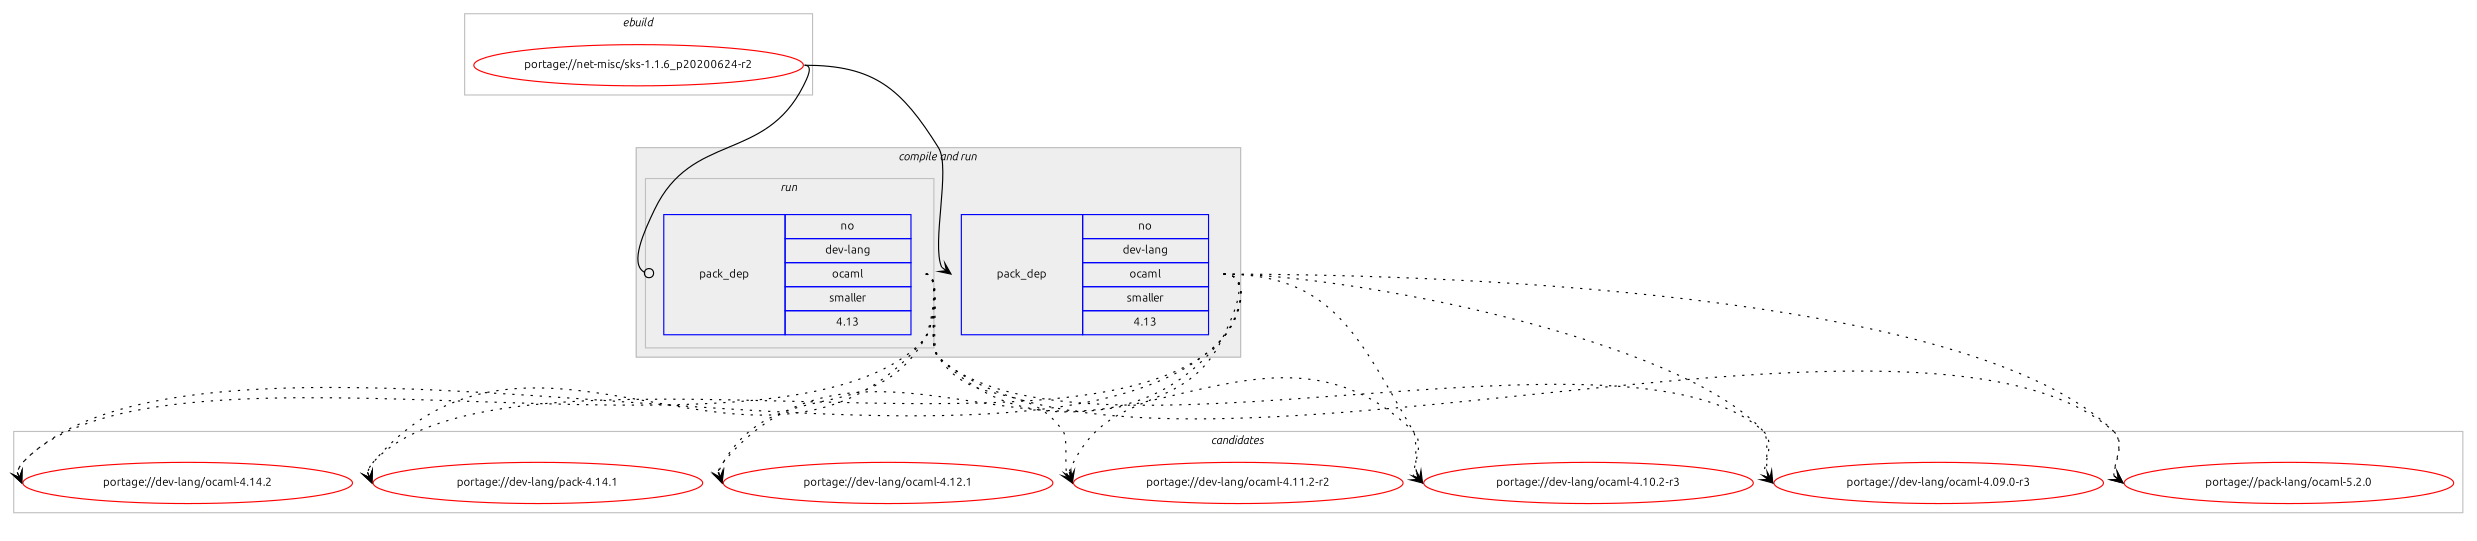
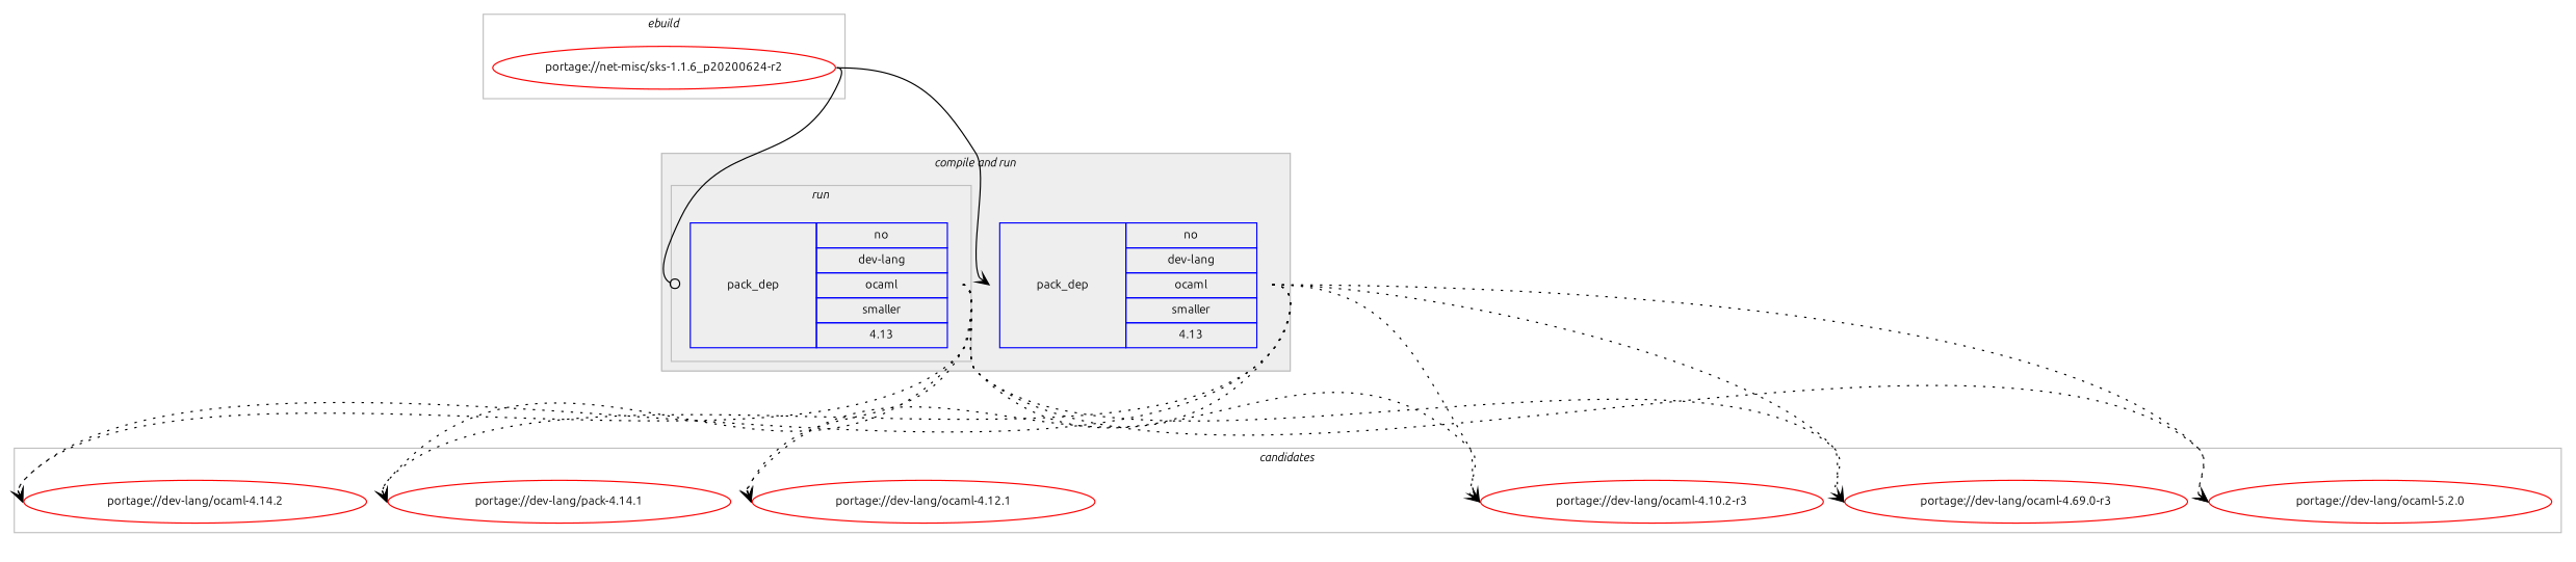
  digraph {
    compound=true
    concentrate=true
    fontname=Ubuntu
    fontsize=10
    newrank=true
    rankdir=TB
    ranksep=1.5
    node [color=red fontname=Ubuntu fontsize=10]
    edge [arrowhead=vee fontname=Ubuntu headport=w style=dotted tailport=e weight=100]
    n1 [label="portage://net-misc/sks-1.1.6_p20200624-r2" width=4]
    n2 [color=blue label=<<TABLE BORDER="0" CELLBORDER="1" CELLSPACING="0" CELLPADDING="4" WIDTH="220"><TR><TD ROWSPAN="6" CELLPADDING="30">pack_dep</TD></TR><TR><TD WIDTH="110">no</TD></TR><TR><TD>dev-lang</TD></TR><TR><TD>ocaml</TD></TR><TR><TD>smaller</TD></TR><TR><TD>4.13</TD></TR></TABLE>> shape=none]
    n3 [color=blue label=<<TABLE BORDER="0" CELLBORDER="1" CELLSPACING="0" CELLPADDING="4" WIDTH="220"><TR><TD ROWSPAN="6" CELLPADDING="30">pack_dep</TD></TR><TR><TD WIDTH="110">no</TD></TR><TR><TD>dev-lang</TD></TR><TR><TD>ocaml</TD></TR><TR><TD>smaller</TD></TR><TR><TD>4.13</TD></TR></TABLE>> shape=none]
-   n4 [label="portage://dev-lang/ocaml-4.09.0-r3" width=4]
+   n4 [label="portage://dev-lang/ocaml-4.69.0-r3" width=4]
    n5 [label="portage://dev-lang/ocaml-4.10.2-r3" width=4]
-   n6 [label="portage://dev-lang/ocaml-4.11.2-r2" width=4]
    n7 [label="portage://dev-lang/ocaml-4.12.1" width=4]
    n8 [label="portage://dev-lang/pack-4.14.1" width=4]
    n9 [label="portage://dev-lang/ocaml-4.14.2" width=4]
-   n10 [label="portage://pack-lang/ocaml-5.2.0" width=4]
+   n10 [label="portage://dev-lang/ocaml-5.2.0" width=4]
    subgraph cluster_1 {
      color=gray
      label=<<i>ebuild</i>>
      rank=same
      n1
    }
    subgraph cluster_2 {
      color=gray
      label=<<i>dependencies</i>>
      subgraph cluster_3 {
        color=gray
        fillcolor="#eeeeee"
        label=<<i>compile</i>>
        style=filled
        subgraph sub_4 {
          color=gray
          fillcolor="#eeeeee"
          label=<<i>compile</i>>
          style=filled
          n2
        }
      }
      subgraph cluster_5 {
        color=gray
        fillcolor="#eeeeee"
        label=<<i>compile and run</i>>
        style=filled
      }
      subgraph cluster_6 {
        color=gray
        fillcolor="#eeeeee"
        label=<<i>run</i>>
        style=filled
        subgraph sub_7 {
          color=gray
          fillcolor="#eeeeee"
          label=<<i>run</i>>
          style=filled
          n3
        }
      }
    }
    subgraph cluster_8 {
      color=gray
      label=<<i>candidates</i>>
      rank=same
      subgraph sub_9 {
        color=black
        label=<<i>candidates</i>>
        nodesep=1
        rank=same
        n4
        n5
-       n6
        n7
        n8
        n9
        n10
      }
      subgraph sub_10 {
        color=black
        label=<<i>candidates</i>>
        nodesep=1
        rank=same
        n4
        n5
-       n6
        n7
        n8
        n9
        n10
      }
    }
    n1 -> n2 [style=solid weight=20]
    n1 -> n3 [arrowhead=odot style=solid weight=20]
    n2 -> n4
    n2 -> n5
-   n2 -> n6
    n2 -> n7
    n2 -> n8
    n2 -> n9
    n2 -> n10
    n3 -> n4
    n3 -> n5
-   n3 -> n6
    n3 -> n7
    n3 -> n8
    n3 -> n9
    n3 -> n10
  }
